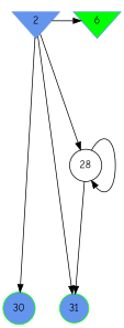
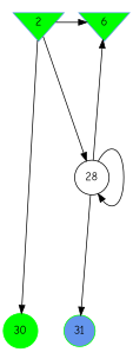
  digraph {
    fontname="Comic Neue"
    ranksep=2.0
    node [color=cornflowerblue fontname="Comic Neue" shape=circle style=filled]
    edge [fontname="Comic Neue"]
-   2 [shape=invtriangle]
+   2 [shape=invtriangle fillcolor=green]
    6 [fillcolor=green shape=invtriangle]
    28 [color=black style=""]
-   30 [color=green fillcolor=cornflowerblue]
+   30 [color=green]
    31 [color=green fillcolor=cornflowerblue]
    subgraph sub_1 {
      rank=same
      2
      6
    }
    subgraph sub_2 {
      rank=same
      28
    }
    subgraph sub_3 {
      rank=same
      30
      31
    }
    2 -> 6
    2 -> 28
    2 -> 30
-   2 -> 31
+   28 -> 6
    28 -> 28
    28 -> 31
  }
